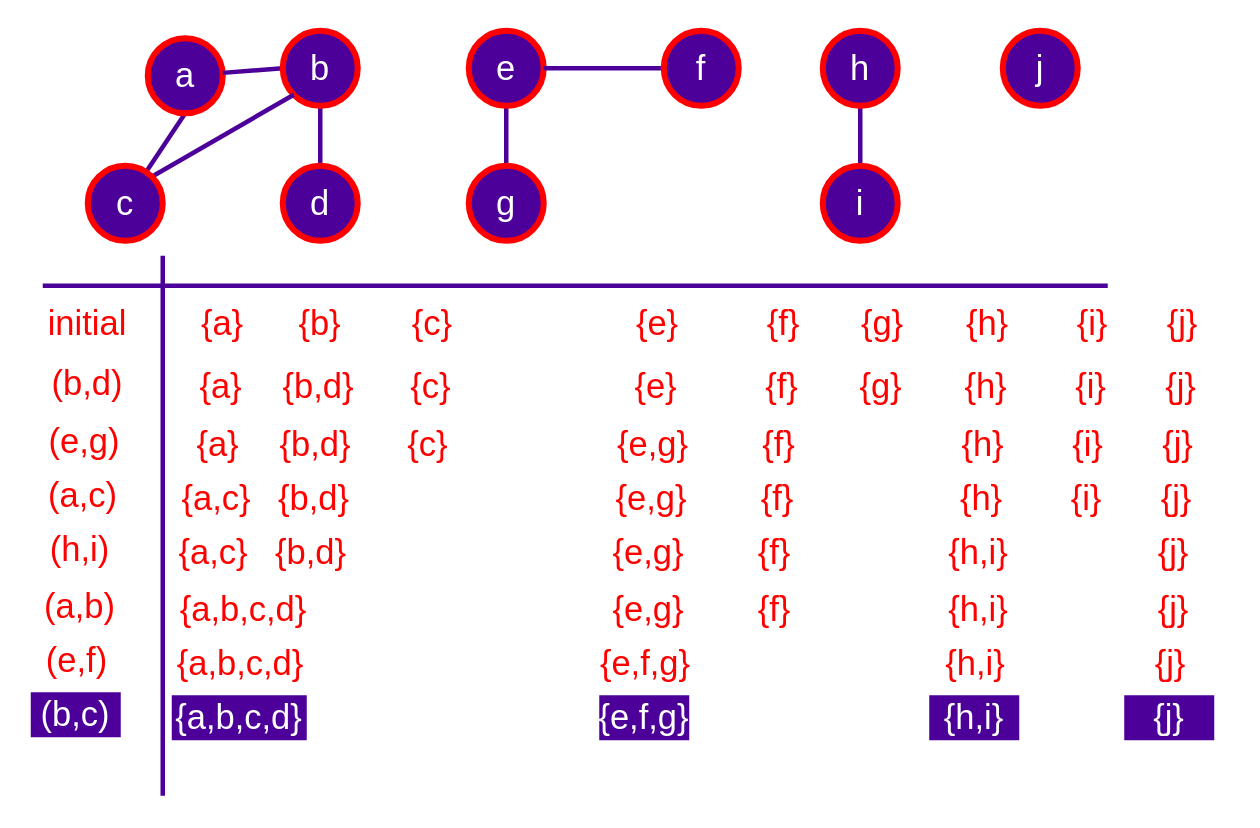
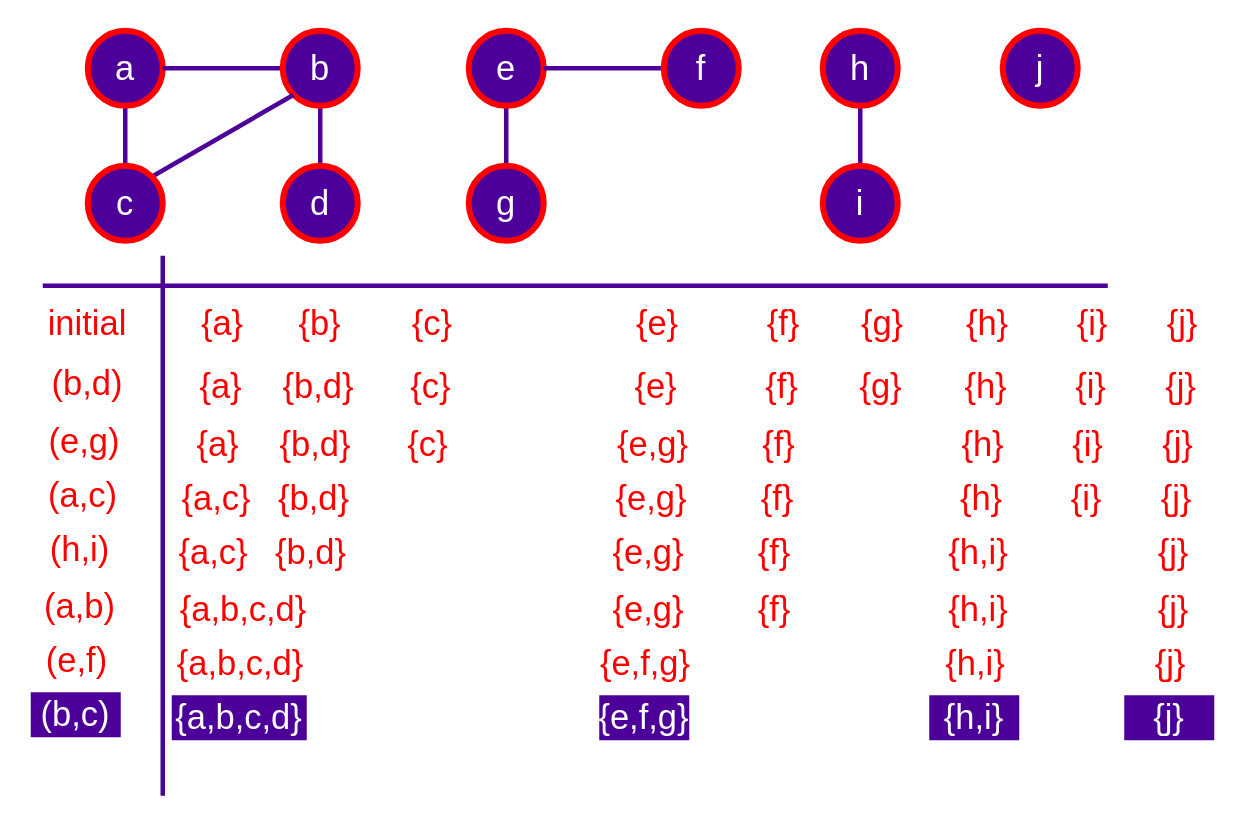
  <mxCell id="0" />
  <mxCell id="1" parent="0" />
  <mxCell id="2" style="edgeStyle=none;shape=connector;rounded=0;orthogonalLoop=1;jettySize=auto;html=1;exitX=0.5;exitY=1;exitDx=0;exitDy=0;labelBackgroundColor=default;fontFamily=Helvetica;fontSize=23;fontColor=#FF0000;endArrow=none;endFill=0;strokeColor=#4C0099;strokeWidth=3;" edge="1" parent="1" source="3" target="8"><mxGeometry relative="1" as="geometry" /></mxCell>
- <mxCell id="3" value="a" style="ellipse;whiteSpace=wrap;html=1;aspect=fixed;fontSize=23;fontColor=#ffffff;strokeColor=#FF0000;strokeWidth=4;fillColor=#4C0099;" parent="1" vertex="1"><mxGeometry x="98" y="25" width="50" height="50" as="geometry" /></mxCell>
+ <mxCell id="3" value="a" style="ellipse;whiteSpace=wrap;html=1;aspect=fixed;fontSize=23;fontColor=#ffffff;strokeColor=#FF0000;strokeWidth=4;fillColor=#4C0099;" parent="1" vertex="1"><mxGeometry x="58" y="20" width="50" height="50" as="geometry" /></mxCell>
  <mxCell id="4" style="edgeStyle=none;shape=connector;rounded=0;orthogonalLoop=1;jettySize=auto;html=1;exitX=0.5;exitY=1;exitDx=0;exitDy=0;entryX=0.5;entryY=0;entryDx=0;entryDy=0;labelBackgroundColor=default;fontFamily=Helvetica;fontSize=23;fontColor=#FF0000;endArrow=none;endFill=0;strokeColor=#4C0099;strokeWidth=3;" edge="1" parent="1" source="6" target="9"><mxGeometry relative="1" as="geometry" /></mxCell>
  <mxCell id="5" style="edgeStyle=none;shape=connector;rounded=0;orthogonalLoop=1;jettySize=auto;html=1;exitX=0;exitY=0.5;exitDx=0;exitDy=0;labelBackgroundColor=default;fontFamily=Helvetica;fontSize=23;fontColor=#FF0000;endArrow=none;endFill=0;strokeColor=#4C0099;strokeWidth=3;" edge="1" parent="1" source="6" target="3"><mxGeometry relative="1" as="geometry" /></mxCell>
  <mxCell id="6" value="b" style="ellipse;whiteSpace=wrap;html=1;aspect=fixed;fontSize=23;fontColor=#ffffff;strokeColor=#FF0000;strokeWidth=4;fillColor=#4C0099;" vertex="1" parent="1"><mxGeometry x="188" y="20" width="50" height="50" as="geometry" /></mxCell>
  <mxCell id="7" style="edgeStyle=none;shape=connector;rounded=0;orthogonalLoop=1;jettySize=auto;html=1;exitX=1;exitY=0;exitDx=0;exitDy=0;entryX=0;entryY=1;entryDx=0;entryDy=0;labelBackgroundColor=default;fontFamily=Helvetica;fontSize=23;fontColor=#FF0000;endArrow=none;endFill=0;strokeColor=#4C0099;strokeWidth=3;" edge="1" parent="1" source="8" target="6"><mxGeometry relative="1" as="geometry" /></mxCell>
  <mxCell id="8" value="c" style="ellipse;whiteSpace=wrap;html=1;aspect=fixed;fontSize=23;fontColor=#ffffff;strokeColor=#FF0000;strokeWidth=4;fillColor=#4C0099;" vertex="1" parent="1"><mxGeometry x="58" y="110" width="50" height="50" as="geometry" /></mxCell>
  <mxCell id="9" value="d" style="ellipse;whiteSpace=wrap;html=1;aspect=fixed;fontSize=23;fontColor=#ffffff;strokeColor=#FF0000;strokeWidth=4;fillColor=#4C0099;" vertex="1" parent="1"><mxGeometry x="188" y="110" width="50" height="50" as="geometry" /></mxCell>
  <mxCell id="10" style="edgeStyle=none;shape=connector;rounded=0;orthogonalLoop=1;jettySize=auto;html=1;exitX=0.5;exitY=1;exitDx=0;exitDy=0;labelBackgroundColor=default;fontFamily=Helvetica;fontSize=23;fontColor=#FF0000;endArrow=none;endFill=0;strokeColor=#4C0099;strokeWidth=3;" edge="1" parent="1" source="11" target="14"><mxGeometry relative="1" as="geometry" /></mxCell>
  <mxCell id="11" value="e" style="ellipse;whiteSpace=wrap;html=1;aspect=fixed;fontSize=23;fontColor=#ffffff;strokeColor=#FF0000;strokeWidth=4;fillColor=#4C0099;" vertex="1" parent="1"><mxGeometry x="312" y="20" width="50" height="50" as="geometry" /></mxCell>
  <mxCell id="12" style="edgeStyle=none;shape=connector;rounded=0;orthogonalLoop=1;jettySize=auto;html=1;exitX=0;exitY=0.5;exitDx=0;exitDy=0;labelBackgroundColor=default;fontFamily=Helvetica;fontSize=23;fontColor=#FF0000;endArrow=none;endFill=0;strokeColor=#4C0099;strokeWidth=3;" edge="1" parent="1" source="13" target="11"><mxGeometry relative="1" as="geometry" /></mxCell>
  <mxCell id="13" value="f" style="ellipse;whiteSpace=wrap;html=1;aspect=fixed;fontSize=23;fontColor=#ffffff;strokeColor=#FF0000;strokeWidth=4;fillColor=#4C0099;" vertex="1" parent="1"><mxGeometry x="442" y="20" width="50" height="50" as="geometry" /></mxCell>
  <mxCell id="14" value="g" style="ellipse;whiteSpace=wrap;html=1;aspect=fixed;fontSize=23;fontColor=#ffffff;strokeColor=#FF0000;strokeWidth=4;fillColor=#4C0099;" vertex="1" parent="1"><mxGeometry x="312" y="110" width="50" height="50" as="geometry" /></mxCell>
  <mxCell id="15" style="edgeStyle=none;shape=connector;rounded=0;orthogonalLoop=1;jettySize=auto;html=1;exitX=0.5;exitY=1;exitDx=0;exitDy=0;labelBackgroundColor=default;fontFamily=Helvetica;fontSize=23;fontColor=#FF0000;endArrow=none;endFill=0;strokeColor=#4C0099;strokeWidth=3;" edge="1" parent="1" source="16" target="17"><mxGeometry relative="1" as="geometry" /></mxCell>
  <mxCell id="16" value="h" style="ellipse;whiteSpace=wrap;html=1;aspect=fixed;fontSize=23;fontColor=#ffffff;strokeColor=#FF0000;strokeWidth=4;fillColor=#4C0099;" vertex="1" parent="1"><mxGeometry x="548" y="20" width="50" height="50" as="geometry" /></mxCell>
  <mxCell id="17" value="i" style="ellipse;whiteSpace=wrap;html=1;aspect=fixed;fontSize=23;fontColor=#ffffff;strokeColor=#FF0000;strokeWidth=4;fillColor=#4C0099;" vertex="1" parent="1"><mxGeometry x="548" y="110" width="50" height="50" as="geometry" /></mxCell>
  <mxCell id="18" value="j" style="ellipse;whiteSpace=wrap;html=1;aspect=fixed;fontSize=23;fontColor=#ffffff;strokeColor=#FF0000;strokeWidth=4;fillColor=#4C0099;" vertex="1" parent="1"><mxGeometry x="668" y="20" width="50" height="50" as="geometry" /></mxCell>
  <mxCell id="19" value="" style="endArrow=none;html=1;rounded=0;labelBackgroundColor=default;fontFamily=Helvetica;fontSize=23;fontColor=#FF0000;strokeColor=#4C0099;strokeWidth=3;shape=connector;" edge="1" parent="1"><mxGeometry width="50" height="50" relative="1" as="geometry"><mxPoint x="28" y="190" as="sourcePoint" /><mxPoint x="738" y="190" as="targetPoint" /></mxGeometry></mxCell>
  <mxCell id="20" value="" style="endArrow=none;html=1;rounded=0;labelBackgroundColor=default;fontFamily=Helvetica;fontSize=23;fontColor=#FF0000;strokeColor=#4C0099;strokeWidth=3;shape=connector;" edge="1" parent="1"><mxGeometry width="50" height="50" relative="1" as="geometry"><mxPoint x="108" y="170" as="sourcePoint" /><mxPoint x="108" y="530" as="targetPoint" /></mxGeometry></mxCell>
  <mxCell id="21" value="initial" style="text;html=1;strokeColor=none;fillColor=none;align=center;verticalAlign=middle;whiteSpace=wrap;rounded=0;fontFamily=Helvetica;fontSize=23;fontColor=#FF0000;" vertex="1" parent="1"><mxGeometry x="28" y="200" width="60" height="30" as="geometry" /></mxCell>
  <mxCell id="22" value="{a}" style="text;html=1;strokeColor=none;fillColor=none;align=center;verticalAlign=middle;whiteSpace=wrap;rounded=0;fontFamily=Helvetica;fontSize=23;fontColor=#FF0000;" vertex="1" parent="1"><mxGeometry x="118" y="200" width="60" height="30" as="geometry" /></mxCell>
  <mxCell id="23" value="{b}" style="text;html=1;strokeColor=none;fillColor=none;align=center;verticalAlign=middle;whiteSpace=wrap;rounded=0;fontFamily=Helvetica;fontSize=23;fontColor=#FF0000;" vertex="1" parent="1"><mxGeometry x="183" y="200" width="60" height="30" as="geometry" /></mxCell>
  <mxCell id="24" value="{c}" style="text;html=1;strokeColor=none;fillColor=none;align=center;verticalAlign=middle;whiteSpace=wrap;rounded=0;fontFamily=Helvetica;fontSize=23;fontColor=#FF0000;" vertex="1" parent="1"><mxGeometry x="258" y="200" width="60" height="30" as="geometry" /></mxCell>
  <mxCell id="25" value="{e}" style="text;html=1;strokeColor=none;fillColor=none;align=center;verticalAlign=middle;whiteSpace=wrap;rounded=0;fontFamily=Helvetica;fontSize=23;fontColor=#FF0000;" vertex="1" parent="1"><mxGeometry x="408" y="200" width="60" height="30" as="geometry" /></mxCell>
  <mxCell id="26" value="{f}" style="text;html=1;strokeColor=none;fillColor=none;align=center;verticalAlign=middle;whiteSpace=wrap;rounded=0;fontFamily=Helvetica;fontSize=23;fontColor=#FF0000;" vertex="1" parent="1"><mxGeometry x="492" y="200" width="60" height="30" as="geometry" /></mxCell>
  <mxCell id="27" value="{g}" style="text;html=1;strokeColor=none;fillColor=none;align=center;verticalAlign=middle;whiteSpace=wrap;rounded=0;fontFamily=Helvetica;fontSize=23;fontColor=#FF0000;" vertex="1" parent="1"><mxGeometry x="558" y="200" width="60" height="30" as="geometry" /></mxCell>
  <mxCell id="28" value="{h}" style="text;html=1;strokeColor=none;fillColor=none;align=center;verticalAlign=middle;whiteSpace=wrap;rounded=0;fontFamily=Helvetica;fontSize=23;fontColor=#FF0000;" vertex="1" parent="1"><mxGeometry x="628" y="200" width="60" height="30" as="geometry" /></mxCell>
  <mxCell id="29" value="{i}" style="text;html=1;strokeColor=none;fillColor=none;align=center;verticalAlign=middle;whiteSpace=wrap;rounded=0;fontFamily=Helvetica;fontSize=23;fontColor=#FF0000;" vertex="1" parent="1"><mxGeometry x="698" y="200" width="60" height="30" as="geometry" /></mxCell>
  <mxCell id="30" value="{j}" style="text;html=1;strokeColor=none;fillColor=none;align=center;verticalAlign=middle;whiteSpace=wrap;rounded=0;fontFamily=Helvetica;fontSize=23;fontColor=#FF0000;" vertex="1" parent="1"><mxGeometry x="758" y="200" width="60" height="30" as="geometry" /></mxCell>
  <mxCell id="31" value="(b,d)" style="text;html=1;strokeColor=none;fillColor=none;align=center;verticalAlign=middle;whiteSpace=wrap;rounded=0;fontFamily=Helvetica;fontSize=23;fontColor=#FF0000;" vertex="1" parent="1"><mxGeometry x="28" y="240" width="60" height="30" as="geometry" /></mxCell>
  <mxCell id="32" value="{a}" style="text;html=1;strokeColor=none;fillColor=none;align=center;verticalAlign=middle;whiteSpace=wrap;rounded=0;fontFamily=Helvetica;fontSize=23;fontColor=#FF0000;" vertex="1" parent="1"><mxGeometry x="117" y="242" width="60" height="30" as="geometry" /></mxCell>
  <mxCell id="33" value="{b,d}" style="text;html=1;strokeColor=none;fillColor=none;align=center;verticalAlign=middle;whiteSpace=wrap;rounded=0;fontFamily=Helvetica;fontSize=23;fontColor=#FF0000;" vertex="1" parent="1"><mxGeometry x="182" y="242" width="60" height="30" as="geometry" /></mxCell>
  <mxCell id="34" value="{c}" style="text;html=1;strokeColor=none;fillColor=none;align=center;verticalAlign=middle;whiteSpace=wrap;rounded=0;fontFamily=Helvetica;fontSize=23;fontColor=#FF0000;" vertex="1" parent="1"><mxGeometry x="257" y="242" width="60" height="30" as="geometry" /></mxCell>
  <mxCell id="35" value="{e}" style="text;html=1;strokeColor=none;fillColor=none;align=center;verticalAlign=middle;whiteSpace=wrap;rounded=0;fontFamily=Helvetica;fontSize=23;fontColor=#FF0000;" vertex="1" parent="1"><mxGeometry x="407" y="242" width="60" height="30" as="geometry" /></mxCell>
  <mxCell id="36" value="{f}" style="text;html=1;strokeColor=none;fillColor=none;align=center;verticalAlign=middle;whiteSpace=wrap;rounded=0;fontFamily=Helvetica;fontSize=23;fontColor=#FF0000;" vertex="1" parent="1"><mxGeometry x="491" y="242" width="60" height="30" as="geometry" /></mxCell>
  <mxCell id="37" value="{g}" style="text;html=1;strokeColor=none;fillColor=none;align=center;verticalAlign=middle;whiteSpace=wrap;rounded=0;fontFamily=Helvetica;fontSize=23;fontColor=#FF0000;" vertex="1" parent="1"><mxGeometry x="557" y="242" width="60" height="30" as="geometry" /></mxCell>
  <mxCell id="38" value="{h}" style="text;html=1;strokeColor=none;fillColor=none;align=center;verticalAlign=middle;whiteSpace=wrap;rounded=0;fontFamily=Helvetica;fontSize=23;fontColor=#FF0000;" vertex="1" parent="1"><mxGeometry x="627" y="242" width="60" height="30" as="geometry" /></mxCell>
  <mxCell id="39" value="{i}" style="text;html=1;strokeColor=none;fillColor=none;align=center;verticalAlign=middle;whiteSpace=wrap;rounded=0;fontFamily=Helvetica;fontSize=23;fontColor=#FF0000;" vertex="1" parent="1"><mxGeometry x="697" y="242" width="60" height="30" as="geometry" /></mxCell>
  <mxCell id="40" value="{j}" style="text;html=1;strokeColor=none;fillColor=none;align=center;verticalAlign=middle;whiteSpace=wrap;rounded=0;fontFamily=Helvetica;fontSize=23;fontColor=#FF0000;" vertex="1" parent="1"><mxGeometry x="757" y="242" width="60" height="30" as="geometry" /></mxCell>
  <mxCell id="41" value="(e,g)" style="text;html=1;strokeColor=none;fillColor=none;align=center;verticalAlign=middle;whiteSpace=wrap;rounded=0;fontFamily=Helvetica;fontSize=23;fontColor=#FF0000;" vertex="1" parent="1"><mxGeometry x="26" y="279" width="60" height="30" as="geometry" /></mxCell>
  <mxCell id="42" value="{a}" style="text;html=1;strokeColor=none;fillColor=none;align=center;verticalAlign=middle;whiteSpace=wrap;rounded=0;fontFamily=Helvetica;fontSize=23;fontColor=#FF0000;" vertex="1" parent="1"><mxGeometry x="115" y="281" width="60" height="30" as="geometry" /></mxCell>
  <mxCell id="43" value="{b,d}" style="text;html=1;strokeColor=none;fillColor=none;align=center;verticalAlign=middle;whiteSpace=wrap;rounded=0;fontFamily=Helvetica;fontSize=23;fontColor=#FF0000;" vertex="1" parent="1"><mxGeometry x="180" y="281" width="60" height="30" as="geometry" /></mxCell>
  <mxCell id="44" value="{c}" style="text;html=1;strokeColor=none;fillColor=none;align=center;verticalAlign=middle;whiteSpace=wrap;rounded=0;fontFamily=Helvetica;fontSize=23;fontColor=#FF0000;" vertex="1" parent="1"><mxGeometry x="255" y="281" width="60" height="30" as="geometry" /></mxCell>
  <mxCell id="45" value="{e,g}" style="text;html=1;strokeColor=none;fillColor=none;align=center;verticalAlign=middle;whiteSpace=wrap;rounded=0;fontFamily=Helvetica;fontSize=23;fontColor=#FF0000;" vertex="1" parent="1"><mxGeometry x="405" y="281" width="60" height="30" as="geometry" /></mxCell>
  <mxCell id="46" value="{f}" style="text;html=1;strokeColor=none;fillColor=none;align=center;verticalAlign=middle;whiteSpace=wrap;rounded=0;fontFamily=Helvetica;fontSize=23;fontColor=#FF0000;" vertex="1" parent="1"><mxGeometry x="489" y="281" width="60" height="30" as="geometry" /></mxCell>
  <mxCell id="47" value="{h}" style="text;html=1;strokeColor=none;fillColor=none;align=center;verticalAlign=middle;whiteSpace=wrap;rounded=0;fontFamily=Helvetica;fontSize=23;fontColor=#FF0000;" vertex="1" parent="1"><mxGeometry x="625" y="281" width="60" height="30" as="geometry" /></mxCell>
  <mxCell id="48" value="{i}" style="text;html=1;strokeColor=none;fillColor=none;align=center;verticalAlign=middle;whiteSpace=wrap;rounded=0;fontFamily=Helvetica;fontSize=23;fontColor=#FF0000;" vertex="1" parent="1"><mxGeometry x="695" y="281" width="60" height="30" as="geometry" /></mxCell>
  <mxCell id="49" value="{j}" style="text;html=1;strokeColor=none;fillColor=none;align=center;verticalAlign=middle;whiteSpace=wrap;rounded=0;fontFamily=Helvetica;fontSize=23;fontColor=#FF0000;" vertex="1" parent="1"><mxGeometry x="755" y="281" width="60" height="30" as="geometry" /></mxCell>
  <mxCell id="50" value="(a,c)" style="text;html=1;strokeColor=none;fillColor=none;align=center;verticalAlign=middle;whiteSpace=wrap;rounded=0;fontFamily=Helvetica;fontSize=23;fontColor=#FF0000;" vertex="1" parent="1"><mxGeometry x="25" y="315" width="60" height="30" as="geometry" /></mxCell>
  <mxCell id="51" value="{a,c}" style="text;html=1;strokeColor=none;fillColor=none;align=center;verticalAlign=middle;whiteSpace=wrap;rounded=0;fontFamily=Helvetica;fontSize=23;fontColor=#FF0000;" vertex="1" parent="1"><mxGeometry x="114" y="317" width="60" height="30" as="geometry" /></mxCell>
  <mxCell id="52" value="{b,d}" style="text;html=1;strokeColor=none;fillColor=none;align=center;verticalAlign=middle;whiteSpace=wrap;rounded=0;fontFamily=Helvetica;fontSize=23;fontColor=#FF0000;" vertex="1" parent="1"><mxGeometry x="179" y="317" width="60" height="30" as="geometry" /></mxCell>
  <mxCell id="53" value="{e,g}" style="text;html=1;strokeColor=none;fillColor=none;align=center;verticalAlign=middle;whiteSpace=wrap;rounded=0;fontFamily=Helvetica;fontSize=23;fontColor=#FF0000;" vertex="1" parent="1"><mxGeometry x="404" y="317" width="60" height="30" as="geometry" /></mxCell>
  <mxCell id="54" value="{f}" style="text;html=1;strokeColor=none;fillColor=none;align=center;verticalAlign=middle;whiteSpace=wrap;rounded=0;fontFamily=Helvetica;fontSize=23;fontColor=#FF0000;" vertex="1" parent="1"><mxGeometry x="488" y="317" width="60" height="30" as="geometry" /></mxCell>
  <mxCell id="55" value="{h}" style="text;html=1;strokeColor=none;fillColor=none;align=center;verticalAlign=middle;whiteSpace=wrap;rounded=0;fontFamily=Helvetica;fontSize=23;fontColor=#FF0000;" vertex="1" parent="1"><mxGeometry x="624" y="317" width="60" height="30" as="geometry" /></mxCell>
  <mxCell id="56" value="{i}" style="text;html=1;strokeColor=none;fillColor=none;align=center;verticalAlign=middle;whiteSpace=wrap;rounded=0;fontFamily=Helvetica;fontSize=23;fontColor=#FF0000;" vertex="1" parent="1"><mxGeometry x="694" y="317" width="60" height="30" as="geometry" /></mxCell>
  <mxCell id="57" value="{j}" style="text;html=1;strokeColor=none;fillColor=none;align=center;verticalAlign=middle;whiteSpace=wrap;rounded=0;fontFamily=Helvetica;fontSize=23;fontColor=#FF0000;" vertex="1" parent="1"><mxGeometry x="754" y="317" width="60" height="30" as="geometry" /></mxCell>
  <mxCell id="58" value="(h,i)" style="text;html=1;strokeColor=none;fillColor=none;align=center;verticalAlign=middle;whiteSpace=wrap;rounded=0;fontFamily=Helvetica;fontSize=23;fontColor=#FF0000;" vertex="1" parent="1"><mxGeometry x="23" y="351" width="60" height="30" as="geometry" /></mxCell>
  <mxCell id="59" value="{a,c}" style="text;html=1;strokeColor=none;fillColor=none;align=center;verticalAlign=middle;whiteSpace=wrap;rounded=0;fontFamily=Helvetica;fontSize=23;fontColor=#FF0000;" vertex="1" parent="1"><mxGeometry x="112" y="353" width="60" height="30" as="geometry" /></mxCell>
  <mxCell id="60" value="{b,d}" style="text;html=1;strokeColor=none;fillColor=none;align=center;verticalAlign=middle;whiteSpace=wrap;rounded=0;fontFamily=Helvetica;fontSize=23;fontColor=#FF0000;" vertex="1" parent="1"><mxGeometry x="177" y="353" width="60" height="30" as="geometry" /></mxCell>
  <mxCell id="61" value="{e,g}" style="text;html=1;strokeColor=none;fillColor=none;align=center;verticalAlign=middle;whiteSpace=wrap;rounded=0;fontFamily=Helvetica;fontSize=23;fontColor=#FF0000;" vertex="1" parent="1"><mxGeometry x="402" y="353" width="60" height="30" as="geometry" /></mxCell>
  <mxCell id="62" value="{f}" style="text;html=1;strokeColor=none;fillColor=none;align=center;verticalAlign=middle;whiteSpace=wrap;rounded=0;fontFamily=Helvetica;fontSize=23;fontColor=#FF0000;" vertex="1" parent="1"><mxGeometry x="486" y="353" width="60" height="30" as="geometry" /></mxCell>
  <mxCell id="63" value="{h,i}" style="text;html=1;strokeColor=none;fillColor=none;align=center;verticalAlign=middle;whiteSpace=wrap;rounded=0;fontFamily=Helvetica;fontSize=23;fontColor=#FF0000;" vertex="1" parent="1"><mxGeometry x="622" y="353" width="60" height="30" as="geometry" /></mxCell>
  <mxCell id="64" value="{j}" style="text;html=1;strokeColor=none;fillColor=none;align=center;verticalAlign=middle;whiteSpace=wrap;rounded=0;fontFamily=Helvetica;fontSize=23;fontColor=#FF0000;" vertex="1" parent="1"><mxGeometry x="752" y="353" width="60" height="30" as="geometry" /></mxCell>
  <mxCell id="65" value="(a,b)" style="text;html=1;strokeColor=none;fillColor=none;align=center;verticalAlign=middle;whiteSpace=wrap;rounded=0;fontFamily=Helvetica;fontSize=23;fontColor=#FF0000;" vertex="1" parent="1"><mxGeometry x="23" y="389" width="60" height="30" as="geometry" /></mxCell>
  <mxCell id="66" value="{a,b,c,d}" style="text;html=1;strokeColor=none;fillColor=none;align=center;verticalAlign=middle;whiteSpace=wrap;rounded=0;fontFamily=Helvetica;fontSize=23;fontColor=#FF0000;" vertex="1" parent="1"><mxGeometry x="117" y="391" width="90" height="30" as="geometry" /></mxCell>
  <mxCell id="67" value="{e,g}" style="text;html=1;strokeColor=none;fillColor=none;align=center;verticalAlign=middle;whiteSpace=wrap;rounded=0;fontFamily=Helvetica;fontSize=23;fontColor=#FF0000;" vertex="1" parent="1"><mxGeometry x="402" y="391" width="60" height="30" as="geometry" /></mxCell>
  <mxCell id="68" value="{f}" style="text;html=1;strokeColor=none;fillColor=none;align=center;verticalAlign=middle;whiteSpace=wrap;rounded=0;fontFamily=Helvetica;fontSize=23;fontColor=#FF0000;" vertex="1" parent="1"><mxGeometry x="486" y="391" width="60" height="30" as="geometry" /></mxCell>
  <mxCell id="69" value="{h,i}" style="text;html=1;strokeColor=none;fillColor=none;align=center;verticalAlign=middle;whiteSpace=wrap;rounded=0;fontFamily=Helvetica;fontSize=23;fontColor=#FF0000;" vertex="1" parent="1"><mxGeometry x="622" y="391" width="60" height="30" as="geometry" /></mxCell>
  <mxCell id="70" value="{j}" style="text;html=1;strokeColor=none;fillColor=none;align=center;verticalAlign=middle;whiteSpace=wrap;rounded=0;fontFamily=Helvetica;fontSize=23;fontColor=#FF0000;" vertex="1" parent="1"><mxGeometry x="752" y="391" width="60" height="30" as="geometry" /></mxCell>
  <mxCell id="71" value="(e,f)" style="text;html=1;strokeColor=none;fillColor=none;align=center;verticalAlign=middle;whiteSpace=wrap;rounded=0;fontFamily=Helvetica;fontSize=23;fontColor=#FF0000;" vertex="1" parent="1"><mxGeometry x="21" y="425" width="60" height="30" as="geometry" /></mxCell>
  <mxCell id="72" value="{a,b,c,d}" style="text;html=1;strokeColor=none;fillColor=none;align=center;verticalAlign=middle;whiteSpace=wrap;rounded=0;fontFamily=Helvetica;fontSize=23;fontColor=#FF0000;" vertex="1" parent="1"><mxGeometry x="115" y="427" width="90" height="30" as="geometry" /></mxCell>
  <mxCell id="73" value="{e,f,g}" style="text;html=1;strokeColor=none;fillColor=none;align=center;verticalAlign=middle;whiteSpace=wrap;rounded=0;fontFamily=Helvetica;fontSize=23;fontColor=#FF0000;" vertex="1" parent="1"><mxGeometry x="400" y="427" width="60" height="30" as="geometry" /></mxCell>
  <mxCell id="74" value="{h,i}" style="text;html=1;strokeColor=none;fillColor=none;align=center;verticalAlign=middle;whiteSpace=wrap;rounded=0;fontFamily=Helvetica;fontSize=23;fontColor=#FF0000;" vertex="1" parent="1"><mxGeometry x="620" y="427" width="60" height="30" as="geometry" /></mxCell>
  <mxCell id="75" value="{j}" style="text;html=1;strokeColor=none;fillColor=none;align=center;verticalAlign=middle;whiteSpace=wrap;rounded=0;fontFamily=Helvetica;fontSize=23;fontColor=#FF0000;" vertex="1" parent="1"><mxGeometry x="750" y="427" width="60" height="30" as="geometry" /></mxCell>
  <mxCell id="76" value="(b,c)" style="text;html=1;strokeColor=none;fillColor=#4C0099;align=center;verticalAlign=middle;whiteSpace=wrap;rounded=0;fontFamily=Helvetica;fontSize=23;fontColor=#FFFFFF;" vertex="1" parent="1"><mxGeometry x="20" y="461" width="60" height="30" as="geometry" /></mxCell>
  <mxCell id="77" value="{a,b,c,d}" style="text;html=1;strokeColor=none;fillColor=#4C0099;align=center;verticalAlign=middle;whiteSpace=wrap;rounded=0;fontFamily=Helvetica;fontSize=23;fontColor=#FFFFFF;" vertex="1" parent="1"><mxGeometry x="114" y="463" width="90" height="30" as="geometry" /></mxCell>
  <mxCell id="78" value="{e,f,g}" style="text;html=1;strokeColor=none;fillColor=#4C0099;align=center;verticalAlign=middle;whiteSpace=wrap;rounded=0;fontFamily=Helvetica;fontSize=23;fontColor=#FFFFFF;" vertex="1" parent="1"><mxGeometry x="399" y="463" width="60" height="30" as="geometry" /></mxCell>
  <mxCell id="79" value="{h,i}" style="text;html=1;strokeColor=none;fillColor=#4C0099;align=center;verticalAlign=middle;whiteSpace=wrap;rounded=0;fontFamily=Helvetica;fontSize=23;fontColor=#FFFFFF;" vertex="1" parent="1"><mxGeometry x="619" y="463" width="60" height="30" as="geometry" /></mxCell>
  <mxCell id="80" value="{j}" style="text;html=1;strokeColor=none;fillColor=#4C0099;align=center;verticalAlign=middle;whiteSpace=wrap;rounded=0;fontFamily=Helvetica;fontSize=23;fontColor=#FFFFFF;" vertex="1" parent="1"><mxGeometry x="749" y="463" width="60" height="30" as="geometry" /></mxCell>
